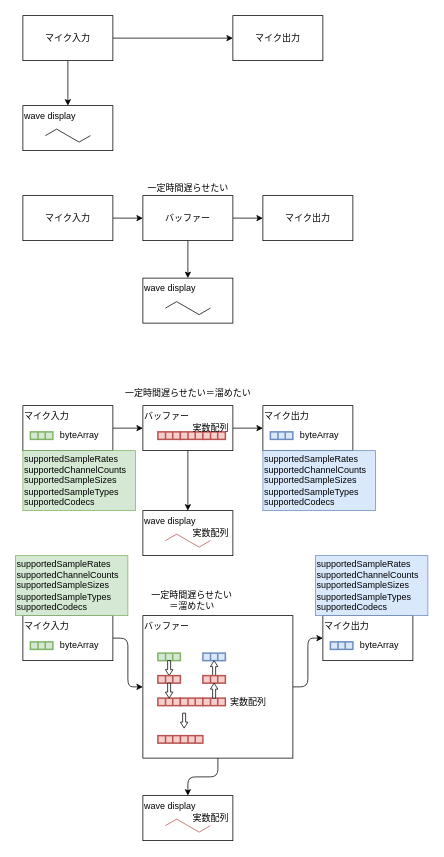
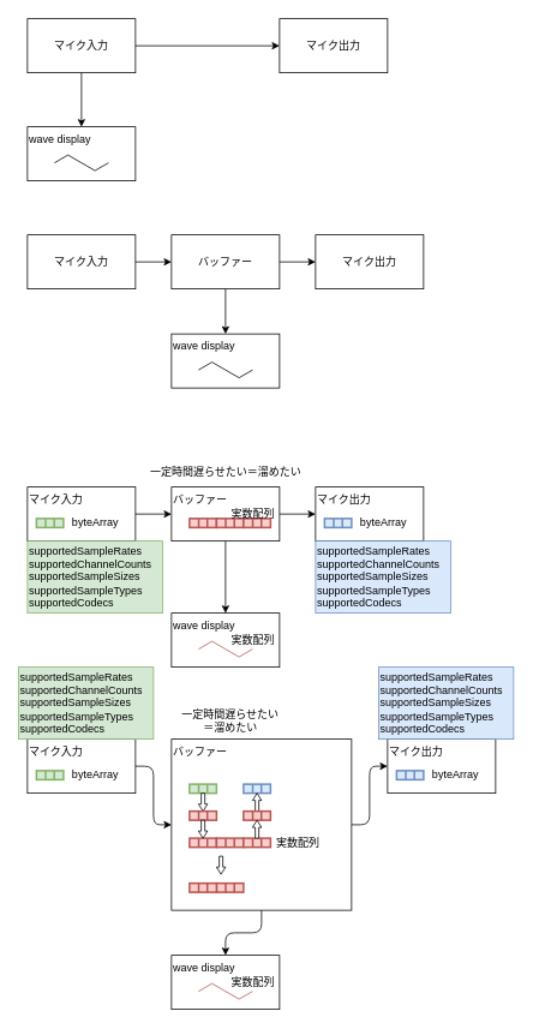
  <mxCell id="0" />
  <mxCell id="1" parent="0" />
  <mxCell id="2" style="edgeStyle=orthogonalEdgeStyle;rounded=1;orthogonalLoop=1;jettySize=auto;html=1;" parent="1" source="4" target="5" edge="1"><mxGeometry relative="1" as="geometry"><mxPoint x="200" y="120" as="targetPoint" /></mxGeometry></mxCell>
  <mxCell id="3" style="edgeStyle=orthogonalEdgeStyle;rounded=1;orthogonalLoop=1;jettySize=auto;html=1;" parent="1" source="4" target="7" edge="1"><mxGeometry relative="1" as="geometry"><mxPoint x="260" y="90" as="sourcePoint" /></mxGeometry></mxCell>
  <mxCell id="4" value="マイク入力" style="whiteSpace=wrap;html=1;" parent="1" vertex="1"><mxGeometry x="30" y="20" width="120" height="60" as="geometry" /></mxCell>
  <mxCell id="5" value="マイク出力" style="whiteSpace=wrap;html=1;" parent="1" vertex="1"><mxGeometry x="310" y="20" width="120" height="60" as="geometry" /></mxCell>
  <mxCell id="6" value="" style="group" parent="1" vertex="1" connectable="0"><mxGeometry x="30" y="140" width="120" height="60" as="geometry" /></mxCell>
  <mxCell id="7" value="wave display" style="whiteSpace=wrap;html=1;align=left;verticalAlign=top;" parent="6" vertex="1"><mxGeometry width="120" height="60" as="geometry" /></mxCell>
  <mxCell id="8" value="" style="edgeStyle=isometricEdgeStyle;endArrow=none;html=1;rounded=0;" parent="6" edge="1"><mxGeometry width="50" height="100" relative="1" as="geometry"><mxPoint x="30" y="40" as="sourcePoint" /><mxPoint x="90" y="40" as="targetPoint" /></mxGeometry></mxCell>
  <mxCell id="9" style="edgeStyle=orthogonalEdgeStyle;rounded=1;orthogonalLoop=1;jettySize=auto;html=1;" parent="1" source="17" target="13" edge="1"><mxGeometry relative="1" as="geometry"><mxPoint x="200" y="360" as="targetPoint" /></mxGeometry></mxCell>
  <mxCell id="10" style="edgeStyle=orthogonalEdgeStyle;rounded=1;orthogonalLoop=1;jettySize=auto;html=1;" parent="1" source="17" target="15" edge="1"><mxGeometry relative="1" as="geometry"><mxPoint x="260" y="330" as="sourcePoint" /></mxGeometry></mxCell>
  <mxCell id="11" style="edgeStyle=orthogonalEdgeStyle;rounded=1;orthogonalLoop=1;jettySize=auto;html=1;" parent="1" source="12" target="17" edge="1"><mxGeometry relative="1" as="geometry" /></mxCell>
  <mxCell id="12" value="マイク入力" style="whiteSpace=wrap;html=1;" parent="1" vertex="1"><mxGeometry x="30" y="260" width="120" height="60" as="geometry" /></mxCell>
  <mxCell id="13" value="マイク出力" style="whiteSpace=wrap;html=1;" parent="1" vertex="1"><mxGeometry x="350" y="260" width="120" height="60" as="geometry" /></mxCell>
  <mxCell id="14" value="" style="group" parent="1" vertex="1" connectable="0"><mxGeometry x="190" y="370" width="120" height="60" as="geometry" /></mxCell>
  <mxCell id="15" value="wave display" style="whiteSpace=wrap;html=1;align=left;verticalAlign=top;" parent="14" vertex="1"><mxGeometry width="120" height="60" as="geometry" /></mxCell>
  <mxCell id="16" value="" style="edgeStyle=isometricEdgeStyle;endArrow=none;html=1;rounded=0;" parent="14" edge="1"><mxGeometry width="50" height="100" relative="1" as="geometry"><mxPoint x="30" y="40" as="sourcePoint" /><mxPoint x="90" y="40" as="targetPoint" /></mxGeometry></mxCell>
  <mxCell id="17" value="バッファー" style="whiteSpace=wrap;html=1;" parent="1" vertex="1"><mxGeometry x="190" y="260" width="120" height="60" as="geometry" /></mxCell>
- <mxCell id="18" value="一定時間遅らせたい" style="text;html=1;align=center;verticalAlign=middle;resizable=0;points=[];autosize=1;strokeColor=none;fillColor=none;" parent="1" vertex="1"><mxGeometry x="190" y="240" width="120" height="20" as="geometry" /></mxCell>
  <mxCell id="19" style="edgeStyle=orthogonalEdgeStyle;rounded=1;orthogonalLoop=1;jettySize=auto;html=1;" parent="1" source="28" target="23" edge="1"><mxGeometry relative="1" as="geometry"><mxPoint x="200" y="640" as="targetPoint" /></mxGeometry></mxCell>
  <mxCell id="20" style="edgeStyle=orthogonalEdgeStyle;rounded=1;orthogonalLoop=1;jettySize=auto;html=1;" parent="1" source="28" target="25" edge="1"><mxGeometry relative="1" as="geometry"><mxPoint x="260" y="610" as="sourcePoint" /></mxGeometry></mxCell>
  <mxCell id="21" style="edgeStyle=orthogonalEdgeStyle;rounded=1;orthogonalLoop=1;jettySize=auto;html=1;" parent="1" source="22" target="28" edge="1"><mxGeometry relative="1" as="geometry" /></mxCell>
  <mxCell id="22" value="マイク入力" style="whiteSpace=wrap;html=1;align=left;verticalAlign=top;" parent="1" vertex="1"><mxGeometry x="30" y="540" width="120" height="60" as="geometry" /></mxCell>
  <mxCell id="23" value="マイク出力" style="whiteSpace=wrap;html=1;align=left;verticalAlign=top;" parent="1" vertex="1"><mxGeometry x="350" y="540" width="120" height="60" as="geometry" /></mxCell>
  <mxCell id="24" value="" style="group" parent="1" vertex="1" connectable="0"><mxGeometry x="190" y="680" width="120" height="60" as="geometry" /></mxCell>
  <mxCell id="25" value="wave display" style="whiteSpace=wrap;html=1;align=left;verticalAlign=top;" parent="24" vertex="1"><mxGeometry width="120" height="60" as="geometry" /></mxCell>
  <mxCell id="26" value="" style="edgeStyle=isometricEdgeStyle;endArrow=none;html=1;rounded=0;fillColor=#f8cecc;strokeColor=#b85450;" parent="24" edge="1"><mxGeometry width="50" height="100" relative="1" as="geometry"><mxPoint x="30" y="40" as="sourcePoint" /><mxPoint x="90" y="40" as="targetPoint" /></mxGeometry></mxCell>
  <mxCell id="27" value="実数配列" style="text;html=1;align=center;verticalAlign=middle;resizable=0;points=[];autosize=1;strokeColor=none;fillColor=none;" parent="24" vertex="1"><mxGeometry x="60" y="20" width="60" height="20" as="geometry" /></mxCell>
  <mxCell id="28" value="バッファー" style="whiteSpace=wrap;html=1;align=left;verticalAlign=top;" parent="1" vertex="1"><mxGeometry x="190" y="540" width="120" height="60" as="geometry" /></mxCell>
  <mxCell id="29" value="一定時間遅らせたい＝溜めたい" style="text;html=1;align=center;verticalAlign=middle;resizable=0;points=[];autosize=1;strokeColor=none;fillColor=none;" parent="1" vertex="1"><mxGeometry x="160" y="514" width="180" height="20" as="geometry" /></mxCell>
  <mxCell id="30" value="" style="strokeWidth=2;html=1;shape=mxgraph.lean_mapping.buffer_or_safety_stock;rotation=90;fillColor=#f8cecc;strokeColor=#b85450;" parent="1" vertex="1"><mxGeometry x="220" y="565" width="10" height="30" as="geometry" /></mxCell>
  <mxCell id="31" value="" style="strokeWidth=2;html=1;shape=mxgraph.lean_mapping.buffer_or_safety_stock;rotation=90;fillColor=#d5e8d4;strokeColor=#82b366;" parent="1" vertex="1"><mxGeometry x="50" y="565" width="10" height="30" as="geometry" /></mxCell>
  <mxCell id="32" value="" style="strokeWidth=2;html=1;shape=mxgraph.lean_mapping.buffer_or_safety_stock;rotation=90;fillColor=#f8cecc;strokeColor=#b85450;" parent="1" vertex="1"><mxGeometry x="250" y="565" width="10" height="30" as="geometry" /></mxCell>
  <mxCell id="33" value="" style="strokeWidth=2;html=1;shape=mxgraph.lean_mapping.buffer_or_safety_stock;rotation=90;fillColor=#dae8fc;strokeColor=#6c8ebf;" parent="1" vertex="1"><mxGeometry x="370" y="565" width="10" height="30" as="geometry" /></mxCell>
  <mxCell id="34" value="" style="strokeWidth=2;html=1;shape=mxgraph.lean_mapping.buffer_or_safety_stock;rotation=90;fillColor=#f8cecc;strokeColor=#b85450;" parent="1" vertex="1"><mxGeometry x="280" y="565" width="10" height="30" as="geometry" /></mxCell>
  <mxCell id="35" value="byteArray" style="text;html=1;align=center;verticalAlign=middle;resizable=0;points=[];autosize=1;strokeColor=none;fillColor=none;" parent="1" vertex="1"><mxGeometry x="70" y="570" width="70" height="20" as="geometry" /></mxCell>
  <mxCell id="36" value="byteArray" style="text;html=1;align=center;verticalAlign=middle;resizable=0;points=[];autosize=1;strokeColor=none;fillColor=none;" parent="1" vertex="1"><mxGeometry x="390" y="570" width="70" height="20" as="geometry" /></mxCell>
  <mxCell id="37" value="&lt;div&gt;supportedSampleRates&amp;nbsp; &amp;nbsp;&lt;/div&gt;&lt;div&gt;supportedChannelCounts&amp;nbsp;&lt;/div&gt;&lt;div&gt;supportedSampleSizes&amp;nbsp; &amp;nbsp;&lt;/div&gt;&lt;div&gt;supportedSampleTypes&amp;nbsp; &amp;nbsp;&lt;/div&gt;&lt;div&gt;supportedCodecs&amp;nbsp; &amp;nbsp; &amp;nbsp; &amp;nbsp;&amp;nbsp;&lt;/div&gt;" style="text;html=1;align=left;verticalAlign=middle;resizable=0;points=[];autosize=1;strokeColor=#82b366;fillColor=#d5e8d4;" parent="1" vertex="1"><mxGeometry x="30" y="600" width="150" height="80" as="geometry" /></mxCell>
  <mxCell id="38" value="&lt;div&gt;supportedSampleRates&amp;nbsp; &amp;nbsp;&lt;/div&gt;&lt;div&gt;supportedChannelCounts&amp;nbsp;&lt;/div&gt;&lt;div&gt;supportedSampleSizes&amp;nbsp; &amp;nbsp;&lt;/div&gt;&lt;div&gt;supportedSampleTypes&amp;nbsp; &amp;nbsp;&lt;/div&gt;&lt;div&gt;supportedCodecs&amp;nbsp; &amp;nbsp; &amp;nbsp; &amp;nbsp;&amp;nbsp;&lt;/div&gt;" style="text;html=1;align=left;verticalAlign=middle;resizable=0;points=[];autosize=1;strokeColor=#6c8ebf;fillColor=#dae8fc;" parent="1" vertex="1"><mxGeometry x="350" y="600" width="150" height="80" as="geometry" /></mxCell>
  <mxCell id="39" value="実数配列" style="text;html=1;align=center;verticalAlign=middle;resizable=0;points=[];autosize=1;strokeColor=none;fillColor=none;" parent="1" vertex="1"><mxGeometry x="250" y="560" width="60" height="20" as="geometry" /></mxCell>
  <mxCell id="40" style="edgeStyle=orthogonalEdgeStyle;rounded=1;orthogonalLoop=1;jettySize=auto;html=1;" parent="1" source="49" target="44" edge="1"><mxGeometry relative="1" as="geometry"><mxPoint x="200" y="920" as="targetPoint" /></mxGeometry></mxCell>
  <mxCell id="41" style="edgeStyle=orthogonalEdgeStyle;rounded=1;orthogonalLoop=1;jettySize=auto;html=1;" parent="1" source="49" target="46" edge="1"><mxGeometry relative="1" as="geometry"><mxPoint x="290" y="1010" as="sourcePoint" /></mxGeometry></mxCell>
  <mxCell id="42" style="edgeStyle=orthogonalEdgeStyle;rounded=1;orthogonalLoop=1;jettySize=auto;html=1;" parent="1" source="43" target="49" edge="1"><mxGeometry relative="1" as="geometry" /></mxCell>
  <mxCell id="43" value="マイク入力" style="whiteSpace=wrap;html=1;align=left;verticalAlign=top;" parent="1" vertex="1"><mxGeometry x="30" y="820" width="120" height="60" as="geometry" /></mxCell>
  <mxCell id="44" value="マイク出力" style="whiteSpace=wrap;html=1;align=left;verticalAlign=top;" parent="1" vertex="1"><mxGeometry x="430" y="820" width="120" height="60" as="geometry" /></mxCell>
  <mxCell id="45" value="" style="group" parent="1" vertex="1" connectable="0"><mxGeometry x="190" y="1060" width="120" height="60" as="geometry" /></mxCell>
  <mxCell id="46" value="wave display" style="whiteSpace=wrap;html=1;align=left;verticalAlign=top;" parent="45" vertex="1"><mxGeometry width="120" height="60" as="geometry" /></mxCell>
  <mxCell id="47" value="" style="edgeStyle=isometricEdgeStyle;endArrow=none;html=1;rounded=0;fillColor=#f8cecc;strokeColor=#b85450;" parent="45" edge="1"><mxGeometry width="50" height="100" relative="1" as="geometry"><mxPoint x="30" y="40" as="sourcePoint" /><mxPoint x="90" y="40" as="targetPoint" /></mxGeometry></mxCell>
  <mxCell id="48" value="実数配列" style="text;html=1;align=center;verticalAlign=middle;resizable=0;points=[];autosize=1;strokeColor=none;fillColor=none;" parent="45" vertex="1"><mxGeometry x="60" y="20" width="60" height="20" as="geometry" /></mxCell>
  <mxCell id="49" value="バッファー" style="whiteSpace=wrap;html=1;align=left;verticalAlign=top;" parent="1" vertex="1"><mxGeometry x="190" y="820" width="200" height="190" as="geometry" /></mxCell>
  <mxCell id="50" value="一定時間遅らせたい&lt;br&gt;＝溜めたい" style="text;html=1;align=center;verticalAlign=middle;resizable=0;points=[];autosize=1;strokeColor=none;fillColor=none;" parent="1" vertex="1"><mxGeometry x="195" y="785" width="120" height="30" as="geometry" /></mxCell>
  <mxCell id="51" value="" style="strokeWidth=2;html=1;shape=mxgraph.lean_mapping.buffer_or_safety_stock;rotation=90;fillColor=#f8cecc;strokeColor=#b85450;" parent="1" vertex="1"><mxGeometry x="220" y="920" width="10" height="30" as="geometry" /></mxCell>
  <mxCell id="52" value="" style="strokeWidth=2;html=1;shape=mxgraph.lean_mapping.buffer_or_safety_stock;rotation=90;fillColor=#d5e8d4;strokeColor=#82b366;" parent="1" vertex="1"><mxGeometry x="50" y="845" width="10" height="30" as="geometry" /></mxCell>
  <mxCell id="53" value="" style="strokeWidth=2;html=1;shape=mxgraph.lean_mapping.buffer_or_safety_stock;rotation=90;fillColor=#f8cecc;strokeColor=#b85450;" parent="1" vertex="1"><mxGeometry x="250" y="920" width="10" height="30" as="geometry" /></mxCell>
  <mxCell id="54" value="" style="strokeWidth=2;html=1;shape=mxgraph.lean_mapping.buffer_or_safety_stock;rotation=90;fillColor=#dae8fc;strokeColor=#6c8ebf;" parent="1" vertex="1"><mxGeometry x="450" y="845" width="10" height="30" as="geometry" /></mxCell>
  <mxCell id="55" value="" style="strokeWidth=2;html=1;shape=mxgraph.lean_mapping.buffer_or_safety_stock;rotation=90;fillColor=#f8cecc;strokeColor=#b85450;" parent="1" vertex="1"><mxGeometry x="280" y="920" width="10" height="30" as="geometry" /></mxCell>
  <mxCell id="56" value="byteArray" style="text;html=1;align=center;verticalAlign=middle;resizable=0;points=[];autosize=1;strokeColor=none;fillColor=none;" parent="1" vertex="1"><mxGeometry x="70" y="850" width="70" height="20" as="geometry" /></mxCell>
  <mxCell id="57" value="byteArray" style="text;html=1;align=center;verticalAlign=middle;resizable=0;points=[];autosize=1;strokeColor=none;fillColor=none;" parent="1" vertex="1"><mxGeometry x="470" y="850" width="70" height="20" as="geometry" /></mxCell>
  <mxCell id="58" value="&lt;div&gt;supportedSampleRates&amp;nbsp; &amp;nbsp;&lt;/div&gt;&lt;div&gt;supportedChannelCounts&amp;nbsp;&lt;/div&gt;&lt;div&gt;supportedSampleSizes&amp;nbsp; &amp;nbsp;&lt;/div&gt;&lt;div&gt;supportedSampleTypes&amp;nbsp; &amp;nbsp;&lt;/div&gt;&lt;div&gt;supportedCodecs&amp;nbsp; &amp;nbsp; &amp;nbsp; &amp;nbsp;&amp;nbsp;&lt;/div&gt;" style="text;html=1;align=left;verticalAlign=middle;resizable=0;points=[];autosize=1;strokeColor=#82b366;fillColor=#d5e8d4;" parent="1" vertex="1"><mxGeometry x="20" y="740" width="150" height="80" as="geometry" /></mxCell>
  <mxCell id="59" value="&lt;div&gt;supportedSampleRates&amp;nbsp; &amp;nbsp;&lt;/div&gt;&lt;div&gt;supportedChannelCounts&amp;nbsp;&lt;/div&gt;&lt;div&gt;supportedSampleSizes&amp;nbsp; &amp;nbsp;&lt;/div&gt;&lt;div&gt;supportedSampleTypes&amp;nbsp; &amp;nbsp;&lt;/div&gt;&lt;div&gt;supportedCodecs&amp;nbsp; &amp;nbsp; &amp;nbsp; &amp;nbsp;&amp;nbsp;&lt;/div&gt;" style="text;html=1;align=left;verticalAlign=middle;resizable=0;points=[];autosize=1;strokeColor=#6c8ebf;fillColor=#dae8fc;" parent="1" vertex="1"><mxGeometry x="420" y="740" width="150" height="80" as="geometry" /></mxCell>
  <mxCell id="60" value="実数配列" style="text;html=1;align=center;verticalAlign=middle;resizable=0;points=[];autosize=1;strokeColor=none;fillColor=none;" parent="1" vertex="1"><mxGeometry x="300" y="925" width="60" height="20" as="geometry" /></mxCell>
  <mxCell id="61" value="" style="strokeWidth=2;html=1;shape=mxgraph.lean_mapping.buffer_or_safety_stock;rotation=90;fillColor=#d5e8d4;strokeColor=#82b366;" parent="1" vertex="1"><mxGeometry x="220" y="860" width="10" height="30" as="geometry" /></mxCell>
  <mxCell id="62" value="" style="strokeWidth=2;html=1;shape=mxgraph.lean_mapping.buffer_or_safety_stock;rotation=90;fillColor=#dae8fc;strokeColor=#6c8ebf;" parent="1" vertex="1"><mxGeometry x="280" y="860" width="10" height="30" as="geometry" /></mxCell>
  <mxCell id="63" value="" style="shape=singleArrow;whiteSpace=wrap;html=1;arrowWidth=0.4;arrowSize=0.4;direction=south;" parent="1" vertex="1"><mxGeometry x="220" y="880" width="10" height="20" as="geometry" /></mxCell>
  <mxCell id="64" value="" style="shape=singleArrow;whiteSpace=wrap;html=1;arrowWidth=0.4;arrowSize=0.4;direction=north;" parent="1" vertex="1"><mxGeometry x="280" y="880" width="10" height="20" as="geometry" /></mxCell>
  <mxCell id="65" value="" style="strokeWidth=2;html=1;shape=mxgraph.lean_mapping.buffer_or_safety_stock;rotation=90;fillColor=#f8cecc;strokeColor=#b85450;" parent="1" vertex="1"><mxGeometry x="250" y="970" width="10" height="30" as="geometry" /></mxCell>
  <mxCell id="66" value="" style="strokeWidth=2;html=1;shape=mxgraph.lean_mapping.buffer_or_safety_stock;rotation=90;fillColor=#f8cecc;strokeColor=#b85450;" parent="1" vertex="1"><mxGeometry x="220" y="970" width="10" height="30" as="geometry" /></mxCell>
  <mxCell id="67" value="" style="strokeWidth=2;html=1;shape=mxgraph.lean_mapping.buffer_or_safety_stock;rotation=90;fillColor=#f8cecc;strokeColor=#b85450;" parent="1" vertex="1"><mxGeometry x="220" y="890" width="10" height="30" as="geometry" /></mxCell>
  <mxCell id="68" value="" style="strokeWidth=2;html=1;shape=mxgraph.lean_mapping.buffer_or_safety_stock;rotation=90;fillColor=#f8cecc;strokeColor=#b85450;" parent="1" vertex="1"><mxGeometry x="280" y="890" width="10" height="30" as="geometry" /></mxCell>
  <mxCell id="69" value="" style="shape=singleArrow;whiteSpace=wrap;html=1;arrowWidth=0.4;arrowSize=0.4;direction=south;" parent="1" vertex="1"><mxGeometry x="220" y="910" width="10" height="20" as="geometry" /></mxCell>
  <mxCell id="70" value="" style="shape=singleArrow;whiteSpace=wrap;html=1;arrowWidth=0.4;arrowSize=0.4;direction=north;" parent="1" vertex="1"><mxGeometry x="280" y="910" width="10" height="20" as="geometry" /></mxCell>
  <mxCell id="71" value="" style="shape=singleArrow;whiteSpace=wrap;html=1;arrowWidth=0.4;arrowSize=0.4;direction=south;" parent="1" vertex="1"><mxGeometry x="240" y="950" width="10" height="20" as="geometry" /></mxCell>
